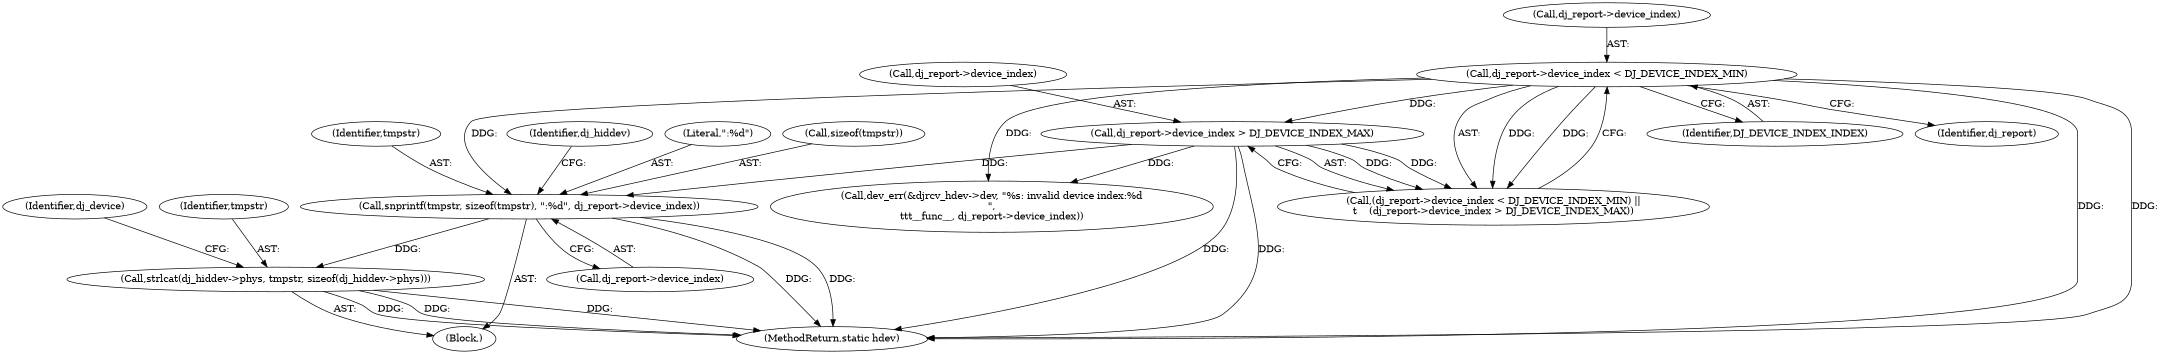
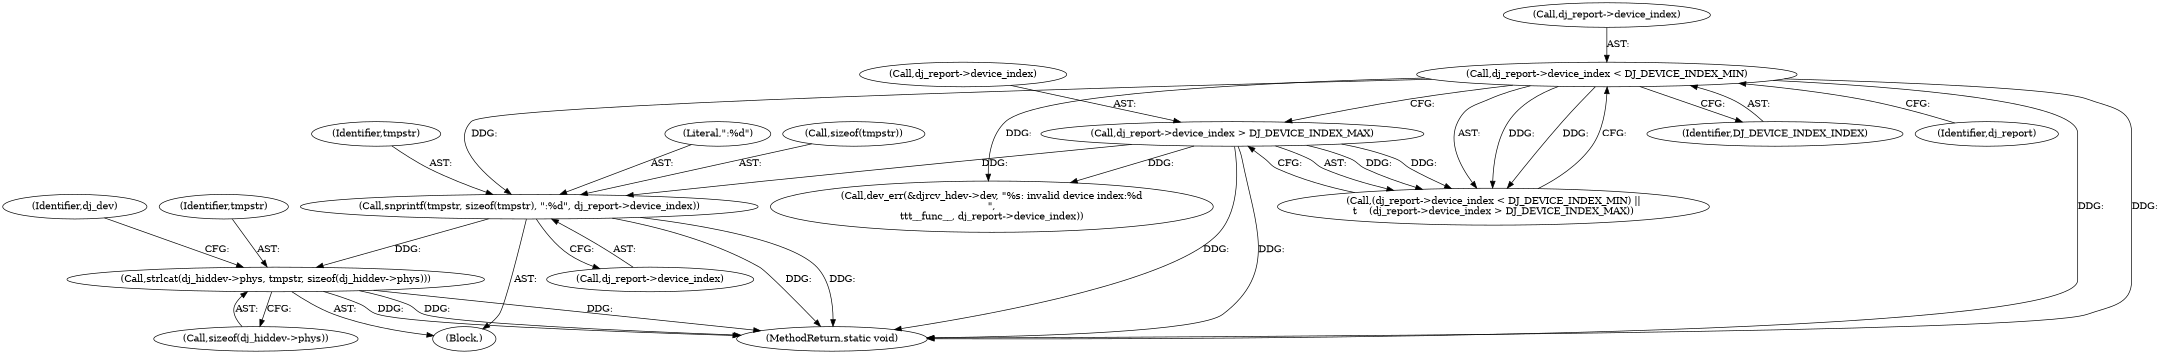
  digraph {
    n1 [label="(Call,strlcat(dj_hiddev->phys, tmpstr, sizeof(dj_hiddev->phys)))"]
    n2 [label="(Block,)"]
-   n3 [label="(MethodReturn,static hdev)"]
+   n3 [label="(MethodReturn,static void)"]
+   n4 [label="(Call,sizeof(dj_hiddev->phys))"]
    n5 [label="(Call,snprintf(tmpstr, sizeof(tmpstr), \":%d\", dj_report->device_index))"]
    n6 [label="(Call,dj_report->device_index)"]
    n7 [label="(Call,dj_report->device_index < DJ_DEVICE_INDEX_MIN)"]
    n8 [label="(Call,dj_report->device_index > DJ_DEVICE_INDEX_MAX)"]
    n9 [label="(Call,dev_err(&djrcv_hdev->dev, \"%s: invalid device index:%d\n\",\n\t\t\t__func__, dj_report->device_index))"]
    n10 [label="(Call,(dj_report->device_index < DJ_DEVICE_INDEX_MIN) ||\n\t    (dj_report->device_index > DJ_DEVICE_INDEX_MAX))"]
    n11 [label="(Identifier,DJ_DEVICE_INDEX_INDEX)"]
    n12 [label="(Call,dj_report->device_index)"]
-   n13 [label="(Identifier,dj_hiddev)"]
    n14 [label="(Identifier,dj_report)"]
    n15 [label="(Identifier,tmpstr)"]
    n16 [label="(Literal,\":%d\")"]
    n17 [label="(Call,sizeof(tmpstr))"]
-   n18 [label="(Identifier,dj_device)"]
+   n18 [label="(Identifier,dj_dev)"]
    n19 [label="(Identifier,tmpstr)"]
    n20 [label="(Call,dj_report->device_index)"]
    n1 -> n2 [label="AST: "]
    n1 -> n3 [label="DDG: "]
    n1 -> n3 [label="DDG: "]
    n1 -> n3 [label="DDG: "]
+   n1 -> n4 [label="CFG: "]
+   n4 -> n1 [label="AST: "]
    n5 -> n1 [label="DDG: "]
    n5 -> n2 [label="AST: "]
    n5 -> n3 [label="DDG: "]
    n5 -> n3 [label="DDG: "]
    n5 -> n6 [label="CFG: "]
    n6 -> n5 [label="AST: "]
    n7 -> n3 [label="DDG: "]
    n7 -> n3 [label="DDG: "]
    n7 -> n5 [label="DDG: "]
-   n7 -> n8 [label="DDG: "]
+   n7 -> n8 [label="CFG: "]
    n7 -> n9 [label="DDG: "]
    n7 -> n10 [label="AST: "]
    n7 -> n10 [label="DDG: "]
    n7 -> n10 [label="DDG: "]
    n7 -> n11 [label="CFG: "]
    n8 -> n3 [label="DDG: "]
    n8 -> n3 [label="DDG: "]
    n8 -> n5 [label="DDG: "]
    n8 -> n9 [label="DDG: "]
    n8 -> n10 [label="AST: "]
    n8 -> n10 [label="DDG: "]
    n8 -> n10 [label="DDG: "]
    n10 -> n7 [label="CFG: "]
    n10 -> n8 [label="CFG: "]
    n11 -> n7 [label="AST: "]
    n12 -> n8 [label="AST: "]
-   n13 -> n5 [label="CFG: "]
-   n7 -> n14 [label="CFG: "]
+   n14 -> n7 [label="CFG: "]
    n15 -> n1 [label="AST: "]
    n16 -> n5 [label="AST: "]
    n17 -> n5 [label="AST: "]
    n18 -> n1 [label="CFG: "]
    n19 -> n5 [label="AST: "]
    n20 -> n7 [label="AST: "]
  }
